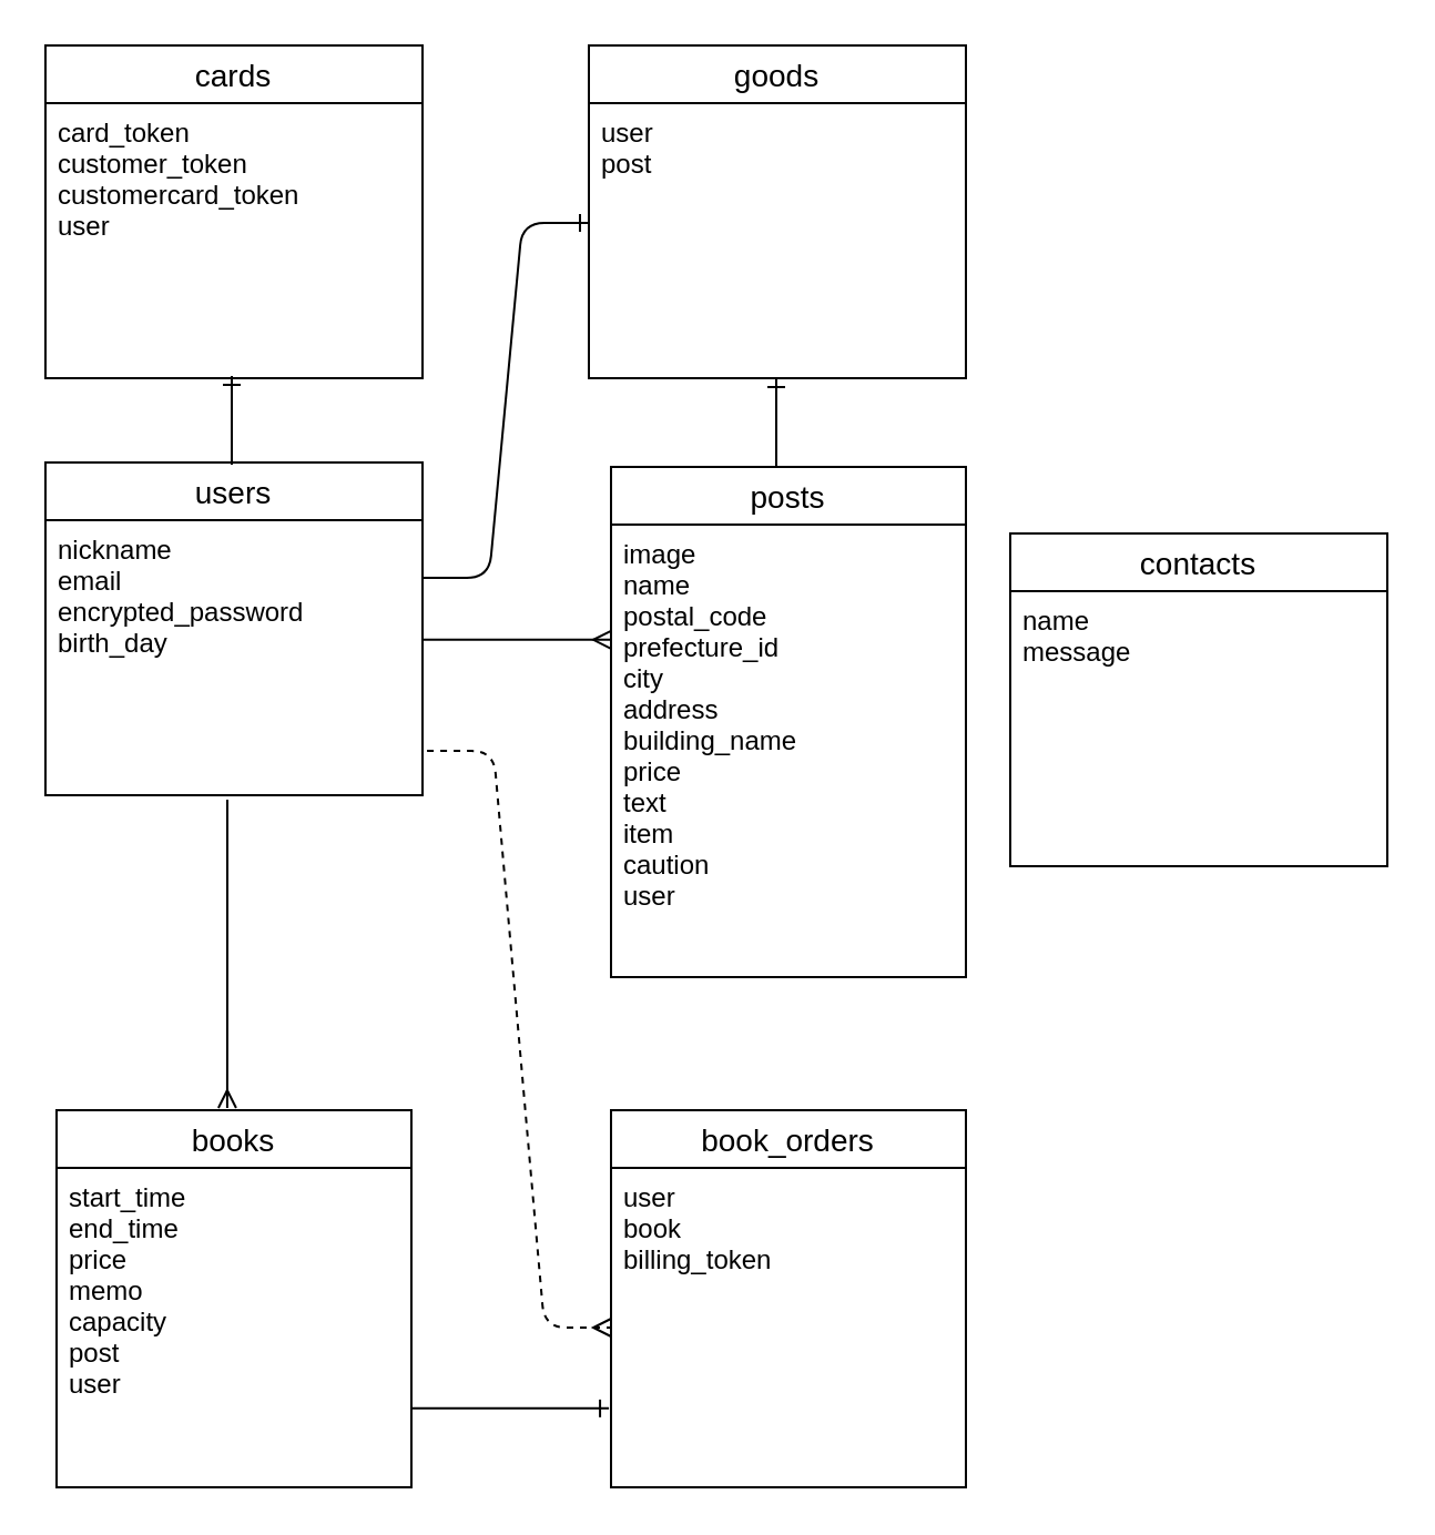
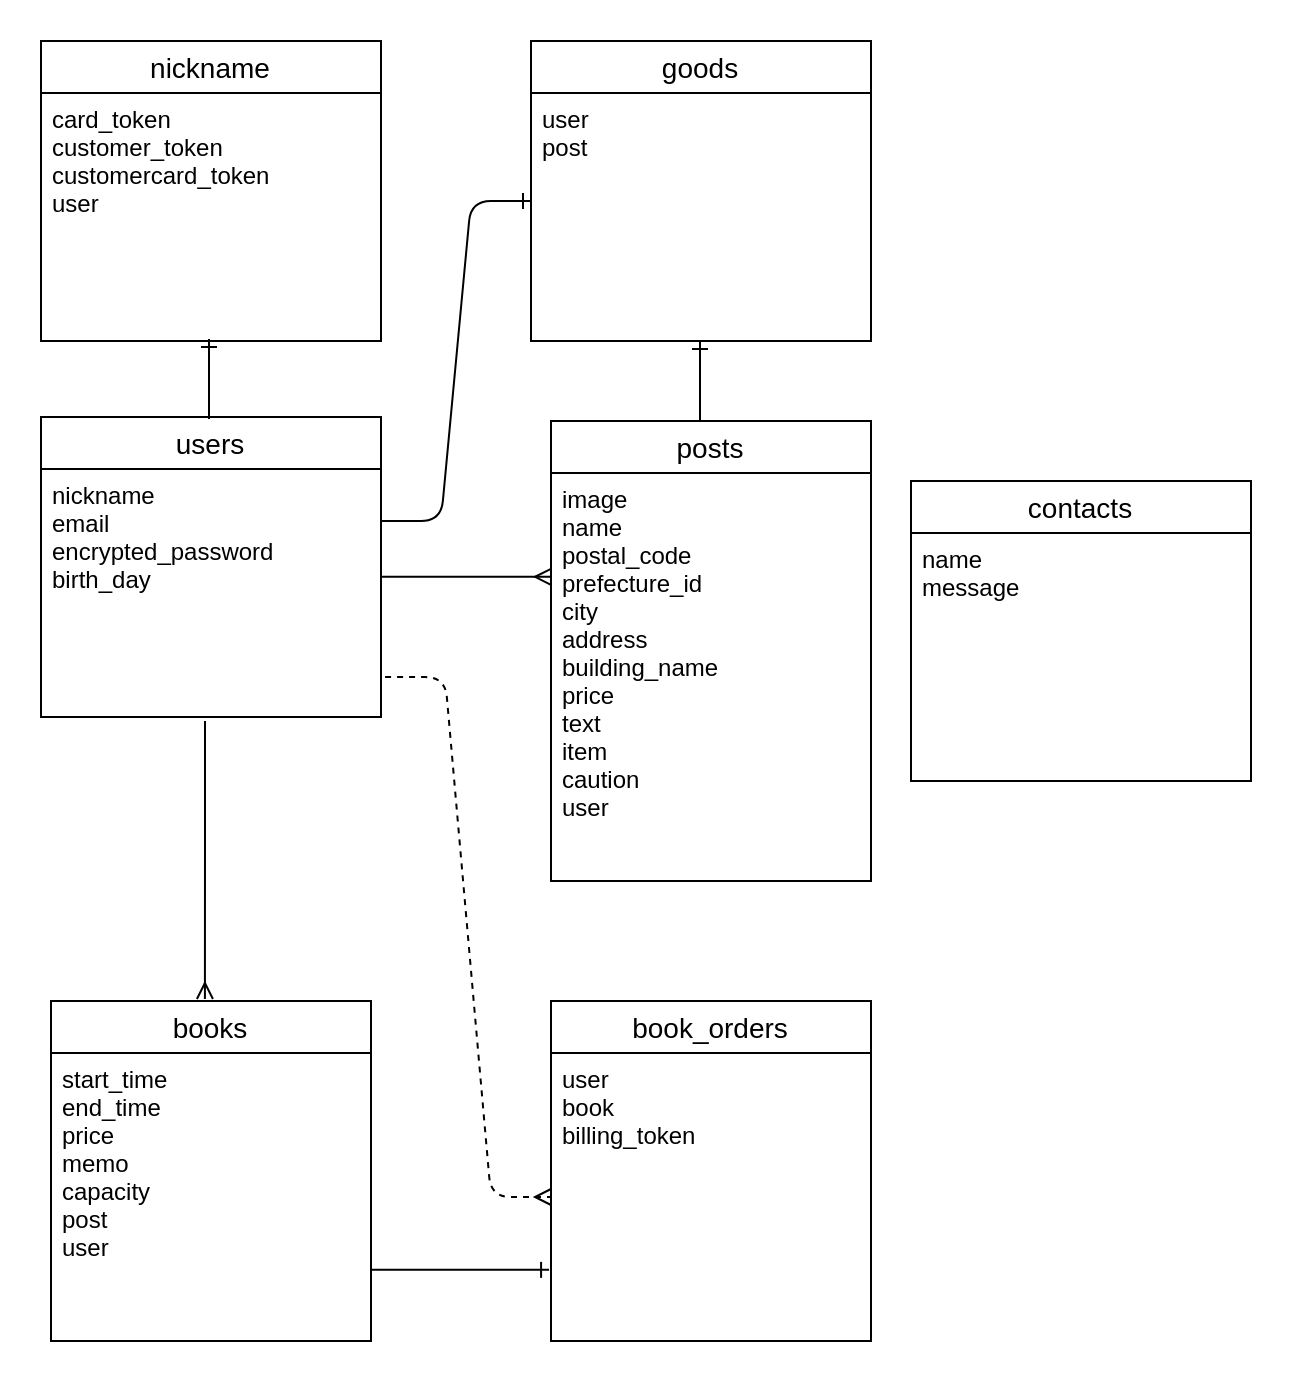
  <mxCell id="0" />
  <mxCell id="1" parent="0" />
  <mxCell id="2" value="users" style="swimlane;fontStyle=0;childLayout=stackLayout;horizontal=1;startSize=26;horizontalStack=0;resizeParent=1;resizeParentMax=0;resizeLast=0;collapsible=1;marginBottom=0;align=center;fontSize=14;" parent="1" vertex="1"><mxGeometry x="20" y="208" width="170" height="150" as="geometry" /></mxCell>
  <mxCell id="3" value="nickname&#10;email&#10;encrypted_password&#10;birth_day" style="text;strokeColor=none;fillColor=none;spacingLeft=4;spacingRight=4;overflow=hidden;rotatable=0;points=[[0,0.5],[1,0.5]];portConstraint=eastwest;fontSize=12;" parent="2" vertex="1"><mxGeometry y="26" width="170" height="124" as="geometry" /></mxCell>
  <mxCell id="4" value="posts" style="swimlane;fontStyle=0;childLayout=stackLayout;horizontal=1;startSize=26;horizontalStack=0;resizeParent=1;resizeParentMax=0;resizeLast=0;collapsible=1;marginBottom=0;align=center;fontSize=14;" parent="1" vertex="1"><mxGeometry x="275" y="210" width="160" height="230" as="geometry" /></mxCell>
  <mxCell id="5" value="image&#10;name&#10;postal_code&#10;prefecture_id&#10;city&#10;address&#10;building_name&#10;price&#10;text&#10;item&#10;caution&#10;user&#10;&#10;" style="text;strokeColor=none;fillColor=none;spacingLeft=4;spacingRight=4;overflow=hidden;rotatable=0;points=[[0,0.5],[1,0.5]];portConstraint=eastwest;fontSize=12;" parent="4" vertex="1"><mxGeometry y="26" width="160" height="204" as="geometry" /></mxCell>
  <mxCell id="6" value="book_orders" style="swimlane;fontStyle=0;childLayout=stackLayout;horizontal=1;startSize=26;horizontalStack=0;resizeParent=1;resizeParentMax=0;resizeLast=0;collapsible=1;marginBottom=0;align=center;fontSize=14;" parent="1" vertex="1"><mxGeometry x="275" y="500" width="160" height="170" as="geometry" /></mxCell>
  <mxCell id="7" value="user&#10;book&#10;billing_token" style="text;strokeColor=none;fillColor=none;spacingLeft=4;spacingRight=4;overflow=hidden;rotatable=0;points=[[0,0.5],[1,0.5]];portConstraint=eastwest;fontSize=12;" parent="6" vertex="1"><mxGeometry y="26" width="160" height="144" as="geometry" /></mxCell>
  <mxCell id="8" style="edgeStyle=orthogonalEdgeStyle;rounded=0;orthogonalLoop=1;jettySize=auto;html=1;exitX=1;exitY=0.5;exitDx=0;exitDy=0;entryX=0;entryY=0.377;entryDx=0;entryDy=0;entryPerimeter=0;endArrow=ERmany;endFill=0;" parent="1" edge="1"><mxGeometry relative="1" as="geometry"><Array as="points"><mxPoint x="190" y="287" /></Array><mxPoint x="190" y="271" as="sourcePoint" /><mxPoint x="275" y="287.908" as="targetPoint" /></mxGeometry></mxCell>
  <mxCell id="9" value="books" style="swimlane;fontStyle=0;childLayout=stackLayout;horizontal=1;startSize=26;horizontalStack=0;resizeParent=1;resizeParentMax=0;resizeLast=0;collapsible=1;marginBottom=0;align=center;fontSize=14;" parent="1" vertex="1"><mxGeometry x="25" y="500" width="160" height="170" as="geometry" /></mxCell>
  <mxCell id="10" value="start_time&#10;end_time&#10;price&#10;memo&#10;capacity&#10;post&#10;user&#10;" style="text;strokeColor=none;fillColor=none;spacingLeft=4;spacingRight=4;overflow=hidden;rotatable=0;points=[[0,0.5],[1,0.5]];portConstraint=eastwest;fontSize=12;" parent="9" vertex="1"><mxGeometry y="26" width="160" height="144" as="geometry" /></mxCell>
  <mxCell id="11" style="edgeStyle=orthogonalEdgeStyle;rounded=0;orthogonalLoop=1;jettySize=auto;html=1;entryX=0.456;entryY=-0.029;entryDx=0;entryDy=0;entryPerimeter=0;endArrow=ERmany;endFill=0;" parent="1" edge="1"><mxGeometry relative="1" as="geometry"><mxPoint x="102" y="360" as="sourcePoint" /><mxPoint x="101.96" y="498.97" as="targetPoint" /><Array as="points"><mxPoint x="102" y="418" /></Array></mxGeometry></mxCell>
  <mxCell id="12" style="edgeStyle=orthogonalEdgeStyle;rounded=0;orthogonalLoop=1;jettySize=auto;html=1;entryX=-0.006;entryY=0.753;entryDx=0;entryDy=0;entryPerimeter=0;endArrow=ERone;endFill=0;" parent="1" target="7" edge="1"><mxGeometry relative="1" as="geometry"><mxPoint x="185" y="622" as="sourcePoint" /><mxPoint x="112.02" y="651.07" as="targetPoint" /><Array as="points"><mxPoint x="185" y="622" /><mxPoint x="185" y="622" /></Array></mxGeometry></mxCell>
- <mxCell id="13" value="cards" style="swimlane;fontStyle=0;childLayout=stackLayout;horizontal=1;startSize=26;horizontalStack=0;resizeParent=1;resizeParentMax=0;resizeLast=0;collapsible=1;marginBottom=0;align=center;fontSize=14;" parent="1" vertex="1"><mxGeometry x="20" y="20" width="170" height="150" as="geometry" /></mxCell>
+ <mxCell id="13" value="nickname" style="swimlane;fontStyle=0;childLayout=stackLayout;horizontal=1;startSize=26;horizontalStack=0;resizeParent=1;resizeParentMax=0;resizeLast=0;collapsible=1;marginBottom=0;align=center;fontSize=14;" parent="1" vertex="1"><mxGeometry x="20" y="20" width="170" height="150" as="geometry" /></mxCell>
  <mxCell id="14" value="card_token&#10;customer_token&#10;customercard_token&#10;user" style="text;strokeColor=none;fillColor=none;spacingLeft=4;spacingRight=4;overflow=hidden;rotatable=0;points=[[0,0.5],[1,0.5]];portConstraint=eastwest;fontSize=12;" parent="13" vertex="1"><mxGeometry y="26" width="170" height="124" as="geometry" /></mxCell>
  <mxCell id="15" style="edgeStyle=orthogonalEdgeStyle;rounded=0;orthogonalLoop=1;jettySize=auto;html=1;exitX=0.5;exitY=1;exitDx=0;exitDy=0;endArrow=ERone;endFill=0;exitPerimeter=0;" parent="1" edge="1"><mxGeometry relative="1" as="geometry"><mxPoint x="104" y="169" as="sourcePoint" /><mxPoint x="104" y="169" as="targetPoint" /><Array as="points"><mxPoint x="104" y="209" /><mxPoint x="104" y="209" /></Array></mxGeometry></mxCell>
  <mxCell id="16" value="" style="edgeStyle=entityRelationEdgeStyle;fontSize=12;html=1;endArrow=ERmany;exitX=1.012;exitY=0.839;exitDx=0;exitDy=0;exitPerimeter=0;entryX=0;entryY=0.5;entryDx=0;entryDy=0;dashed=1;" parent="1" source="3" target="7" edge="1"><mxGeometry width="100" height="100" relative="1" as="geometry"><mxPoint x="285" y="348" as="sourcePoint" /><mxPoint x="195" y="608" as="targetPoint" /></mxGeometry></mxCell>
  <mxCell id="17" value="goods" style="swimlane;fontStyle=0;childLayout=stackLayout;horizontal=1;startSize=26;horizontalStack=0;resizeParent=1;resizeParentMax=0;resizeLast=0;collapsible=1;marginBottom=0;align=center;fontSize=14;" parent="1" vertex="1"><mxGeometry x="265" y="20" width="170" height="150" as="geometry" /></mxCell>
  <mxCell id="18" value="user&#10;post" style="text;strokeColor=none;fillColor=none;spacingLeft=4;spacingRight=4;overflow=hidden;rotatable=0;points=[[0,0.5],[1,0.5]];portConstraint=eastwest;fontSize=12;" parent="17" vertex="1"><mxGeometry y="26" width="170" height="124" as="geometry" /></mxCell>
  <mxCell id="19" value="" style="edgeStyle=entityRelationEdgeStyle;fontSize=12;html=1;endArrow=ERone;endFill=1;entryX=0;entryY=0.435;entryDx=0;entryDy=0;entryPerimeter=0;" parent="1" target="18" edge="1"><mxGeometry width="100" height="100" relative="1" as="geometry"><mxPoint x="190" y="260" as="sourcePoint" /><mxPoint x="290" y="160" as="targetPoint" /></mxGeometry></mxCell>
  <mxCell id="20" style="edgeStyle=orthogonalEdgeStyle;rounded=0;orthogonalLoop=1;jettySize=auto;html=1;exitX=0.5;exitY=1;exitDx=0;exitDy=0;endArrow=ERone;endFill=0;exitPerimeter=0;" parent="1" edge="1"><mxGeometry relative="1" as="geometry"><mxPoint x="349.5" y="170" as="sourcePoint" /><mxPoint x="349.5" y="170" as="targetPoint" /><Array as="points"><mxPoint x="349.5" y="210" /><mxPoint x="349.5" y="210" /></Array></mxGeometry></mxCell>
  <mxCell id="21" value="contacts" style="swimlane;fontStyle=0;childLayout=stackLayout;horizontal=1;startSize=26;horizontalStack=0;resizeParent=1;resizeParentMax=0;resizeLast=0;collapsible=1;marginBottom=0;align=center;fontSize=14;" vertex="1" parent="1"><mxGeometry x="455" y="240" width="170" height="150" as="geometry" /></mxCell>
  <mxCell id="22" value="name&#10;message" style="text;strokeColor=none;fillColor=none;spacingLeft=4;spacingRight=4;overflow=hidden;rotatable=0;points=[[0,0.5],[1,0.5]];portConstraint=eastwest;fontSize=12;" vertex="1" parent="21"><mxGeometry y="26" width="170" height="124" as="geometry" /></mxCell>
